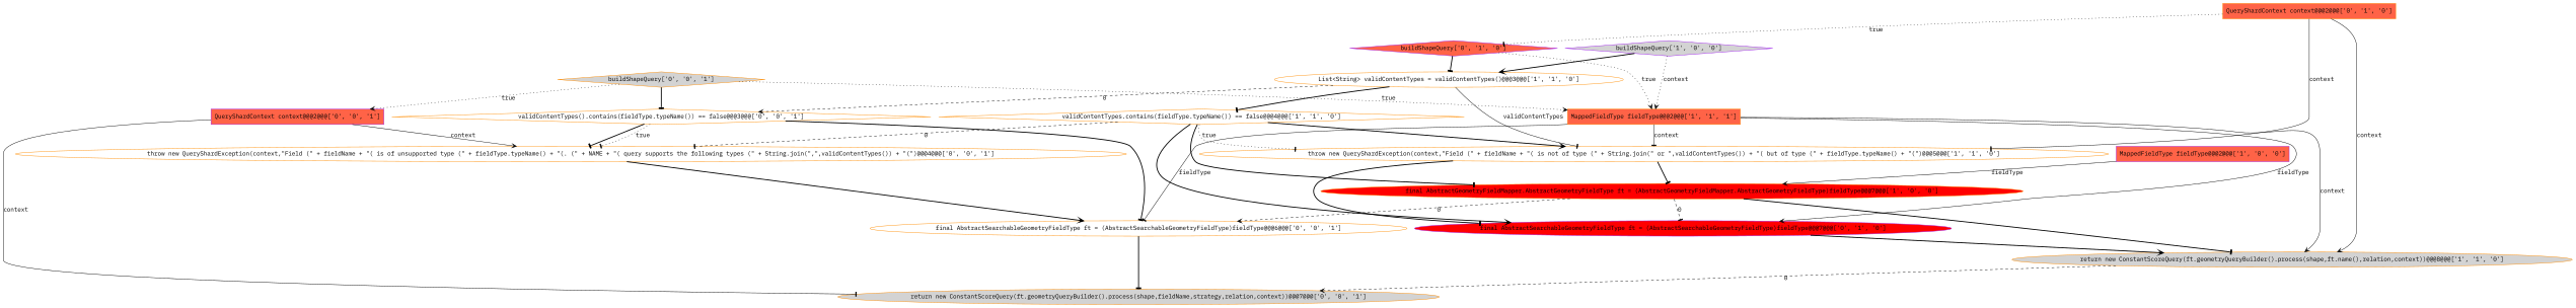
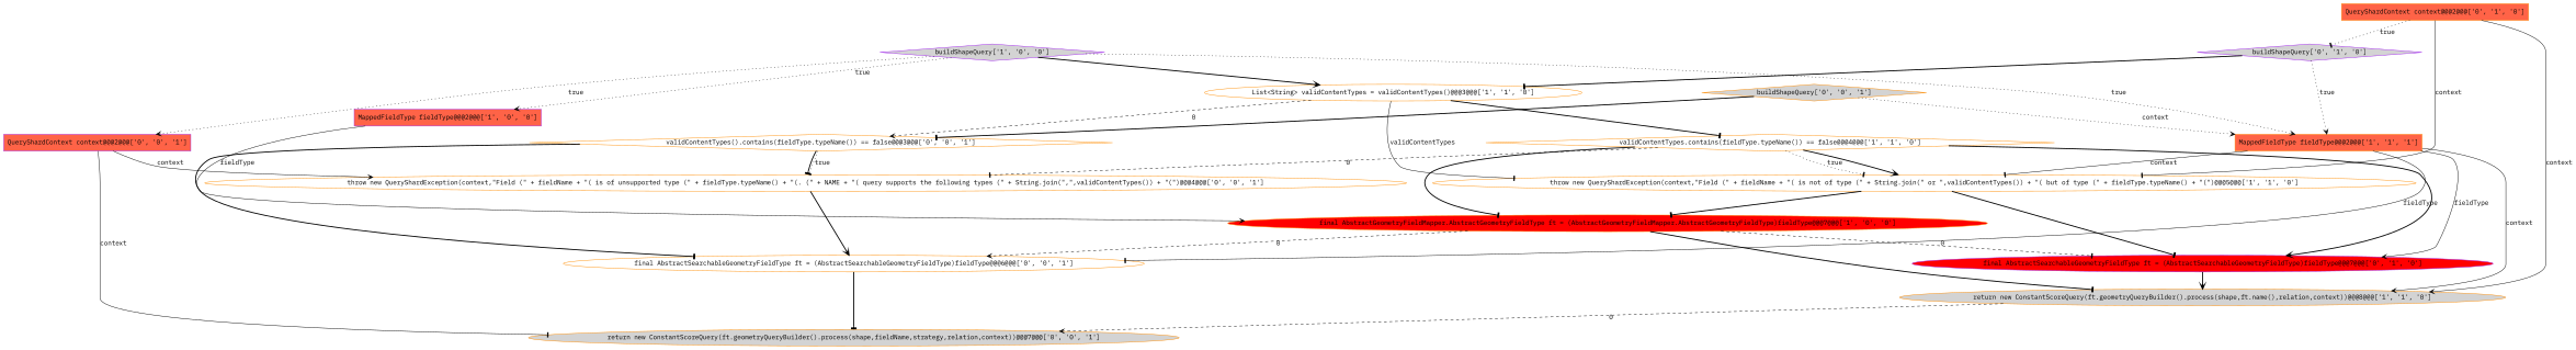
  digraph {
    fontname="IBM Plex Mono"
    node [color=darkorange fillcolor=white fontname="IBM Plex Mono" shape=ellipse style=filled]
    edge [arrowhead=tee fontname="IBM Plex Mono" style=bold]
    n1 [label="validContentTypes.contains(fieldType.typeName()) == false@@@4@@@['1', '1', '0']" shape=diamond]
    n2 [label="throw new QueryShardException(context,\"Field (\" + fieldName + \"( is not of type (\" + String.join(\" or \",validContentTypes()) + \"( but of type (\" + fieldType.typeName() + \"(\")@@@5@@@['1', '1', '0']"]
    n3 [label="throw new QueryShardException(context,\"Field (\" + fieldName + \"( is of unsupported type (\" + fieldType.typeName() + \"(. (\" + NAME + \"( query supports the following types (\" + String.join(\",\",validContentTypes()) + \"(\")@@@4@@@['0', '0', '1']"]
    n4 [fillcolor=red label="final AbstractGeometryFieldMapper.AbstractGeometryFieldType ft = (AbstractGeometryFieldMapper.AbstractGeometryFieldType)fieldType@@@7@@@['1', '0', '0']"]
    n5 [color=purple fillcolor=red label="final AbstractSearchableGeometryFieldType ft = (AbstractSearchableGeometryFieldType)fieldType@@@7@@@['0', '1', '0']"]
    n6 [label="final AbstractSearchableGeometryFieldType ft = (AbstractSearchableGeometryFieldType)fieldType@@@6@@@['0', '0', '1']"]
    n7 [fillcolor=lightgray label="return new ConstantScoreQuery(ft.geometryQueryBuilder().process(shape,ft.name(),relation,context))@@@8@@@['1', '1', '0']"]
-   n8 [color=purple fillcolor=tomato label="buildShapeQuery['0', '1', '0']" shape=diamond]
+   n8 [color=purple fillcolor=lightgray label="buildShapeQuery['0', '1', '0']" shape=diamond]
    n9 [label="List<String> validContentTypes = validContentTypes()@@@3@@@['1', '1', '0']"]
    n10 [fillcolor=tomato label="MappedFieldType fieldType@@@2@@@['1', '1', '1']" shape=box]
    n11 [fillcolor=tomato label="QueryShardContext context@@@2@@@['0', '1', '0']" shape=box]
    n12 [label="validContentTypes().contains(fieldType.typeName()) == false@@@3@@@['0', '0', '1']" shape=diamond]
    n13 [fillcolor=lightgray label="buildShapeQuery['0', '0', '1']" shape=diamond]
    n14 [color=purple fillcolor=tomato label="QueryShardContext context@@@2@@@['0', '0', '1']" shape=box]
    n15 [fillcolor=lightgray label="return new ConstantScoreQuery(ft.geometryQueryBuilder().process(shape,fieldName,strategy,relation,context))@@@7@@@['0', '0', '1']"]
    n16 [color=purple fillcolor=lightgray label="buildShapeQuery['1', '0', '0']" shape=diamond]
    n17 [color=purple fillcolor=tomato label="MappedFieldType fieldType@@@2@@@['1', '0', '0']" shape=box]
    n1 -> n2 [label=true style=dotted]
    n1 -> n2 [arrowhead=vee]
    n1 -> n3 [label=0 style=dashed]
    n1 -> n4
    n1 -> n5 [arrowhead=vee]
    n2 -> n4
    n2 -> n5
    n3 -> n6 [arrowhead=vee]
    n4 -> n5 [label=0 style=dashed]
    n4 -> n6 [arrowhead=vee label=0 style=dashed]
    n4 -> n7
    n5 -> n7 [arrowhead=vee]
    n6 -> n15
    n7 -> n15 [arrowhead=vee label=0 style=dashed]
    n8 -> n9
    n8 -> n10 [arrowhead=vee label=true style=dotted]
    n9 -> n1
    n9 -> n2 [label=validContentTypes style=solid]
    n9 -> n12 [arrowhead=vee label=0 style=dashed]
    n10 -> n2 [label=context style=solid]
    n10 -> n5 [arrowhead=vee label=fieldType style=solid]
    n10 -> n6 [label=fieldType style=solid]
    n10 -> n7 [arrowhead=vee label=context style=solid]
    n11 -> n2 [label=context style=solid]
    n11 -> n7 [arrowhead=vee label=context style=solid]
    n11 -> n8 [label=true style=dotted]
    n12 -> n3
    n12 -> n3 [label=true style=dotted]
    n12 -> n6
-   n13 -> n10 [arrowhead=vee label=true style=dotted]
+   n13 -> n10 [arrowhead=vee label=context style=dotted]
    n13 -> n12
-   n13 -> n14 [arrowhead=vee label=true style=dotted]
+   n16 -> n14 [arrowhead=vee label=true style=dotted]
    n14 -> n3 [arrowhead=vee label=context style=solid]
    n14 -> n15 [label=context style=solid]
    n16 -> n9 [arrowhead=vee]
-   n16 -> n10 [arrowhead=vee label=context style=dotted]
+   n16 -> n10 [arrowhead=vee label=true style=dotted]
+   n16 -> n17 [arrowhead=vee label=true style=dotted]
    n17 -> n4 [arrowhead=vee label=fieldType style=solid]
  }
